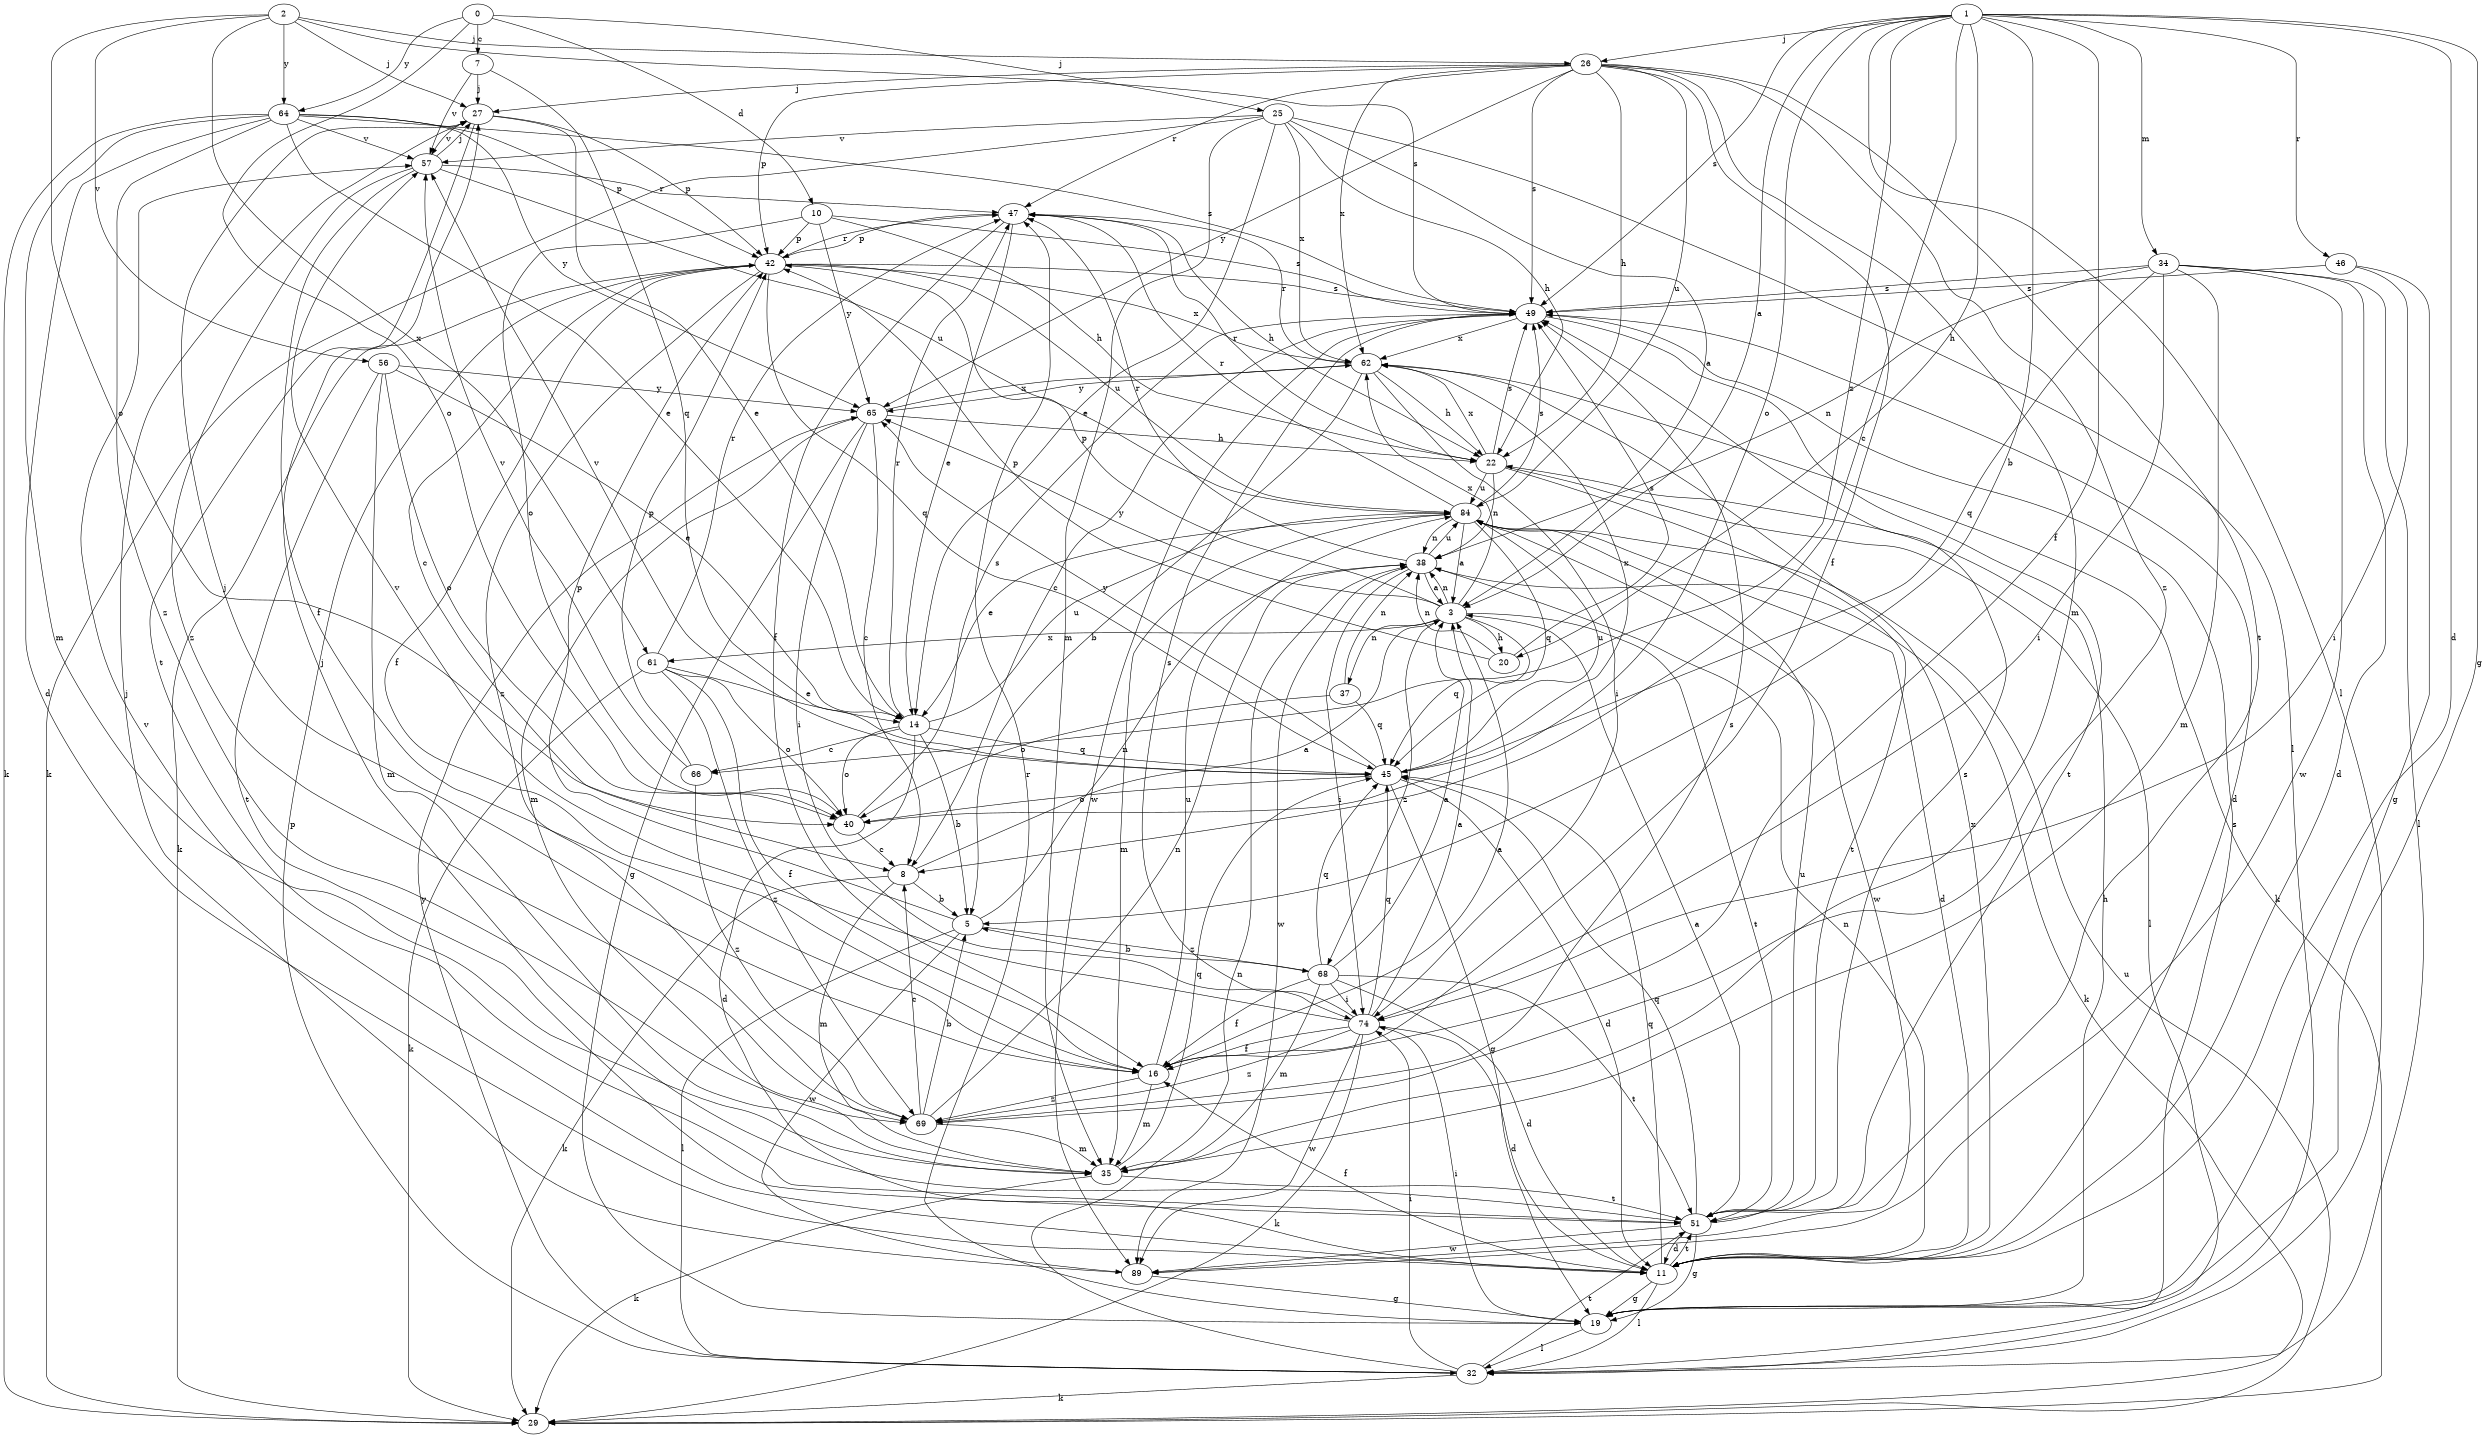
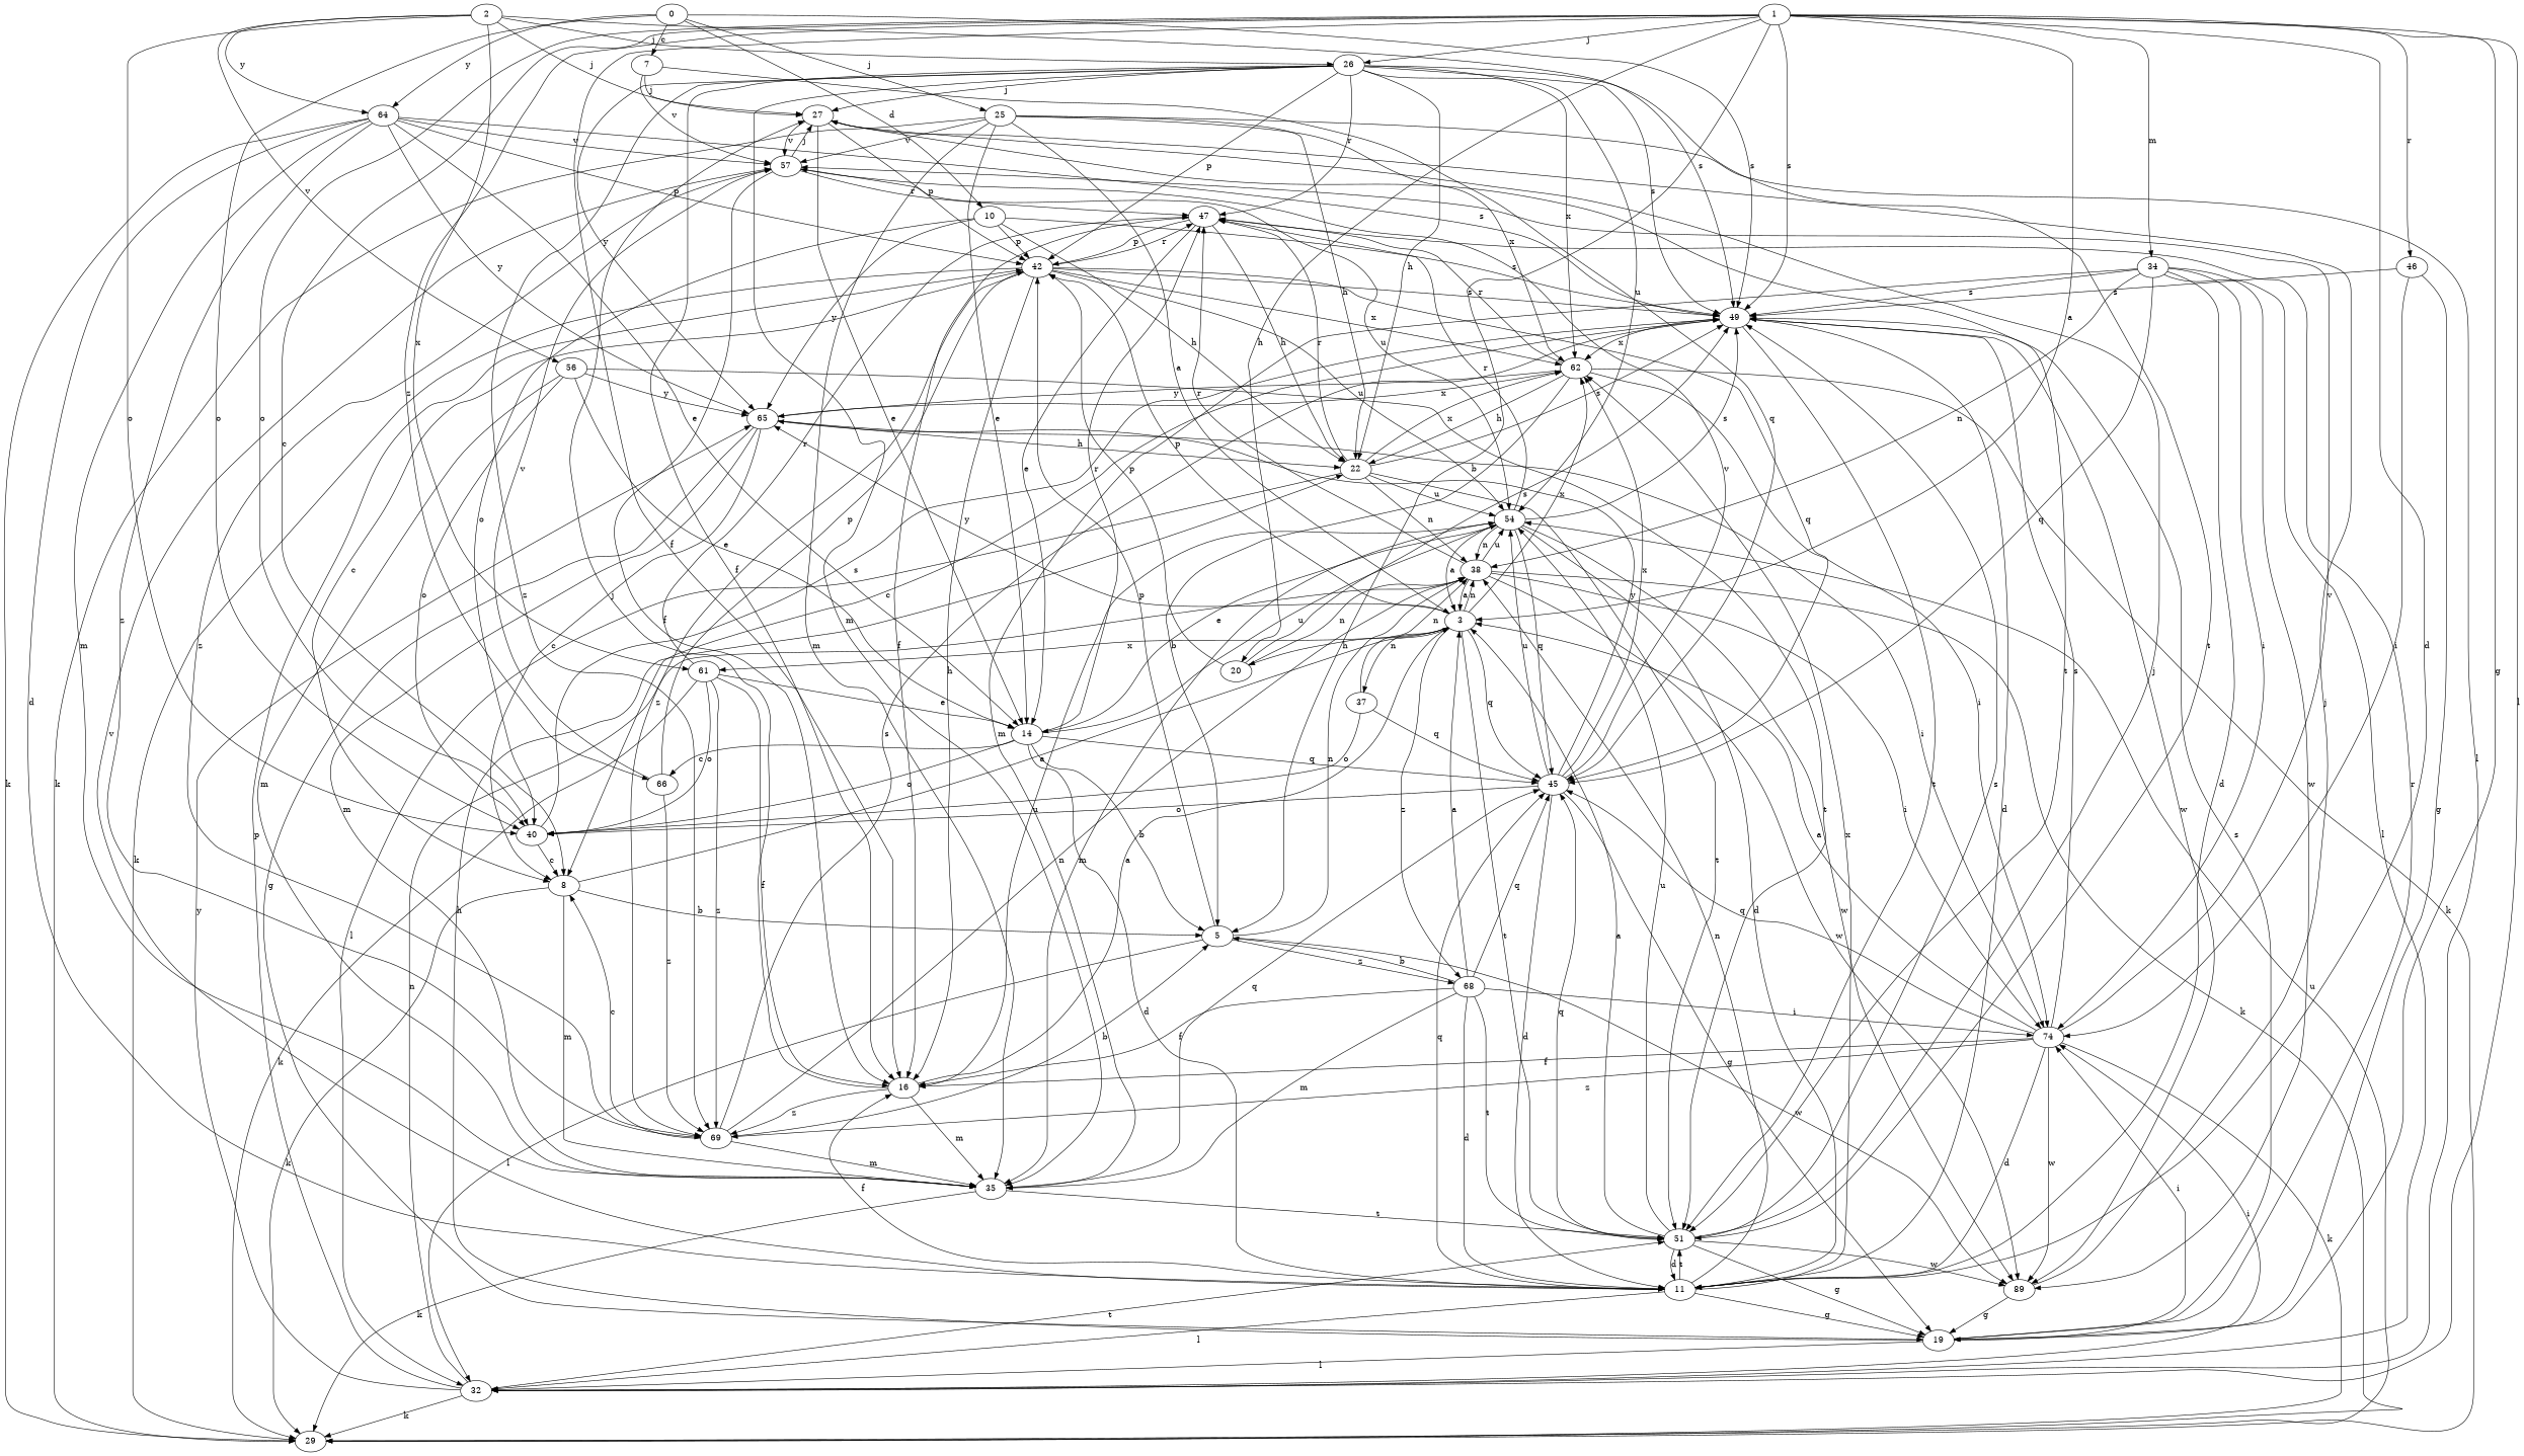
  strict digraph {
    0
    7
    10
    25
    40
    49
    64
    27
    45
    57
    42
    65
    22
    3
    32
    62
    29
    35
    14
    8
    11
    51
    n23 [label=89]
    69
    1
    5
    16
    19
    20
    26
    34
    46
    66
    61
    37
    38
    68
-   54 [label=84]
+   54
    47
    n40 [label=74]
    2
    56
    0 -> 7 [label=c]
    0 -> 10 [label=d]
    0 -> 25 [label=j]
    0 -> 40 [label=o]
+   0 -> 49 [label=s]
    0 -> 64 [label=y]
    7 -> 27 [label=j]
    7 -> 45 [label=q]
    7 -> 57 [label=v]
    10 -> 40 [label=o]
    10 -> 49 [label=s]
    10 -> 42 [label=p]
    10 -> 65 [label=y]
    10 -> 22 [label=h]
    25 -> 57 [label=v]
    25 -> 22 [label=h]
    25 -> 3 [label=a]
    25 -> 32 [label=l]
    25 -> 62 [label=x]
    25 -> 29 [label=k]
    25 -> 35 [label=m]
    25 -> 14 [label=e]
    40 -> 49 [label=s]
    40 -> 8 [label=c]
    49 -> 62 [label=x]
    49 -> 8 [label=c]
    49 -> 11 [label=d]
    49 -> 51 [label=t]
    49 -> n23 [label=w]
    64 -> 49 [label=s]
    64 -> 57 [label=v]
    64 -> 42 [label=p]
    64 -> 65 [label=y]
    64 -> 29 [label=k]
    64 -> 35 [label=m]
    64 -> 14 [label=e]
    64 -> 11 [label=d]
    64 -> 69 [label=z]
    27 -> 57 [label=v]
    27 -> 42 [label=p]
    27 -> 14 [label=e]
    27 -> 51 [label=t]
    45 -> 40 [label=o]
    45 -> 57 [label=v]
    45 -> 65 [label=y]
    45 -> 62 [label=x]
    45 -> 11 [label=d]
    45 -> 19 [label=g]
    45 -> 54 [label=u]
    57 -> 27 [label=j]
    57 -> 69 [label=z]
    57 -> 16 [label=f]
    57 -> 54 [label=u]
    57 -> 47 [label=r]
    42 -> 49 [label=s]
    42 -> 45 [label=q]
    42 -> 62 [label=x]
    42 -> 29 [label=k]
    42 -> 8 [label=c]
    42 -> 69 [label=z]
-   42 -> 16 [label=f]
+   42 -> 16 [label=h]
    42 -> 54 [label=u]
    42 -> 47 [label=r]
    65 -> 22 [label=h]
    65 -> 62 [label=x]
    65 -> 35 [label=m]
    65 -> 8 [label=c]
    65 -> 19 [label=g]
    65 -> n40 [label=i]
    22 -> 49 [label=s]
    22 -> 32 [label=l]
    22 -> 62 [label=x]
    22 -> 51 [label=t]
    22 -> 38 [label=n]
    22 -> 54 [label=u]
    22 -> 47 [label=r]
    3 -> 45 [label=q]
    3 -> 42 [label=p]
    3 -> 65 [label=y]
    3 -> 62 [label=x]
    3 -> 51 [label=t]
    3 -> 20 [label=h]
    3 -> 61 [label=x]
    3 -> 37 [label=n]
    3 -> 38 [label=n]
    3 -> 68 [label=z]
    32 -> 42 [label=p]
    32 -> 65 [label=y]
    32 -> 29 [label=k]
    32 -> 51 [label=t]
    32 -> 38 [label=n]
    32 -> n40 [label=i]
    62 -> 65 [label=y]
    62 -> 22 [label=h]
    62 -> 29 [label=k]
    62 -> 5 [label=b]
    62 -> 47 [label=r]
    62 -> n40 [label=i]
    29 -> 54 [label=u]
    35 -> 45 [label=q]
    35 -> 29 [label=k]
    35 -> 51 [label=t]
    14 -> 40 [label=o]
    14 -> 45 [label=q]
    14 -> 11 [label=d]
    14 -> 5 [label=b]
    14 -> 66 [label=c]
    14 -> 54 [label=u]
    14 -> 47 [label=r]
    8 -> 3 [label=a]
    8 -> 29 [label=k]
    8 -> 35 [label=m]
    8 -> 5 [label=b]
    11 -> 45 [label=q]
    11 -> 57 [label=v]
    11 -> 32 [label=l]
    11 -> 62 [label=x]
    11 -> 51 [label=t]
    11 -> 16 [label=f]
    11 -> 19 [label=g]
    11 -> 38 [label=n]
    51 -> 49 [label=s]
    51 -> 27 [label=j]
    51 -> 45 [label=q]
    51 -> 3 [label=a]
    51 -> 11 [label=d]
    51 -> n23 [label=w]
    51 -> 19 [label=g]
    51 -> 54 [label=u]
    n23 -> 27 [label=j]
    n23 -> 19 [label=g]
    69 -> 49 [label=s]
    69 -> 35 [label=m]
    69 -> 8 [label=c]
    69 -> 5 [label=b]
    69 -> 38 [label=n]
    1 -> 40 [label=o]
    1 -> 49 [label=s]
    1 -> 3 [label=a]
    1 -> 32 [label=l]
    1 -> 8 [label=c]
    1 -> 11 [label=d]
    1 -> 5 [label=b]
    1 -> 16 [label=f]
    1 -> 19 [label=g]
    1 -> 20 [label=h]
    1 -> 26 [label=j]
    1 -> 34 [label=m]
    1 -> 46 [label=r]
    1 -> 66 [label=z]
    5 -> 42 [label=p]
    5 -> 32 [label=l]
    5 -> n23 [label=w]
    5 -> 38 [label=n]
    5 -> 68 [label=z]
    16 -> 27 [label=j]
    16 -> 3 [label=a]
    16 -> 35 [label=m]
    16 -> 69 [label=z]
    16 -> 54 [label=u]
    19 -> 49 [label=s]
    19 -> 22 [label=h]
    19 -> 32 [label=l]
    19 -> 47 [label=r]
    19 -> n40 [label=i]
    20 -> 49 [label=s]
    20 -> 42 [label=p]
    20 -> 38 [label=n]
    26 -> 49 [label=s]
    26 -> 27 [label=j]
    26 -> 42 [label=p]
    26 -> 65 [label=y]
    26 -> 22 [label=h]
    26 -> 62 [label=x]
    26 -> 35 [label=m]
    26 -> 51 [label=t]
    26 -> 69 [label=z]
    26 -> 16 [label=f]
    26 -> 54 [label=u]
    26 -> 47 [label=r]
    34 -> 49 [label=s]
    34 -> 45 [label=q]
    34 -> 32 [label=l]
    34 -> 35 [label=m]
    34 -> 11 [label=d]
    34 -> n23 [label=w]
    34 -> 38 [label=n]
    34 -> n40 [label=i]
    46 -> 49 [label=s]
    46 -> 19 [label=g]
    46 -> n40 [label=i]
    66 -> 57 [label=v]
    66 -> 42 [label=p]
    66 -> 69 [label=z]
    61 -> 40 [label=o]
    61 -> 29 [label=k]
    61 -> 14 [label=e]
    61 -> 69 [label=z]
    61 -> 16 [label=f]
    61 -> 47 [label=r]
    37 -> 40 [label=o]
    37 -> 45 [label=q]
    37 -> 38 [label=n]
    38 -> 3 [label=a]
    38 -> 29 [label=k]
    38 -> n23 [label=w]
    38 -> 54 [label=u]
    38 -> 47 [label=r]
    38 -> n40 [label=i]
    68 -> 45 [label=q]
    68 -> 3 [label=a]
    68 -> 35 [label=m]
    68 -> 11 [label=d]
    68 -> 51 [label=t]
    68 -> 5 [label=b]
    68 -> 16 [label=f]
    68 -> n40 [label=i]
    54 -> 49 [label=s]
    54 -> 45 [label=q]
    54 -> 3 [label=a]
    54 -> 35 [label=m]
    54 -> 14 [label=e]
    54 -> 11 [label=d]
    54 -> n23 [label=w]
    54 -> 38 [label=n]
    54 -> 47 [label=r]
    47 -> 42 [label=p]
    47 -> 22 [label=h]
    47 -> 14 [label=e]
    47 -> 16 [label=f]
    n40 -> 49 [label=s]
    n40 -> 45 [label=q]
    n40 -> 57 [label=v]
    n40 -> 3 [label=a]
    n40 -> 29 [label=k]
    n40 -> 11 [label=d]
    n40 -> n23 [label=w]
    n40 -> 69 [label=z]
    n40 -> 16 [label=f]
    2 -> 40 [label=o]
    2 -> 49 [label=s]
    2 -> 64 [label=y]
    2 -> 27 [label=j]
    2 -> 26 [label=j]
    2 -> 61 [label=x]
    2 -> 56 [label=v]
    56 -> 40 [label=o]
    56 -> 65 [label=y]
    56 -> 35 [label=m]
    56 -> 14 [label=e]
    56 -> 51 [label=t]
  }
